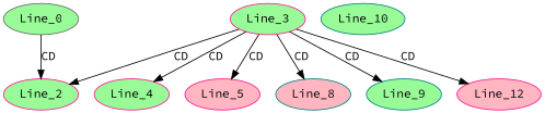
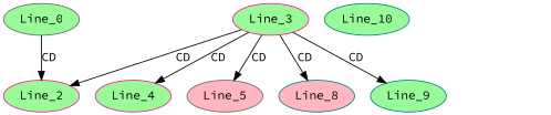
  digraph {
    fontname="Source Code Pro"
    node [color=deeppink fillcolor=palegreen fontname="Source Code Pro" style=filled]
    edge [fontname="Source Code Pro"]
    Line_0 [color=gray40]
    Line_2
    Line_3
    Line_4
-   Line_5 [fillcolor=lightpink]
+   Line_5 [color=gray40 fillcolor=lightpink]
    Line_8 [color=teal fillcolor=lightpink]
    Line_9 [color=teal]
-   Line_12 [fillcolor=lightpink]
    n9 [color=teal label=Line_10]
    Line_0 -> Line_2 [label=CD]
    Line_3 -> Line_2 [label=CD]
    Line_3 -> Line_4 [label=CD]
    Line_3 -> Line_5 [label=CD]
    Line_3 -> Line_8 [label=CD]
    Line_3 -> Line_9 [label=CD]
-   Line_3 -> Line_12 [label=CD]
  }
